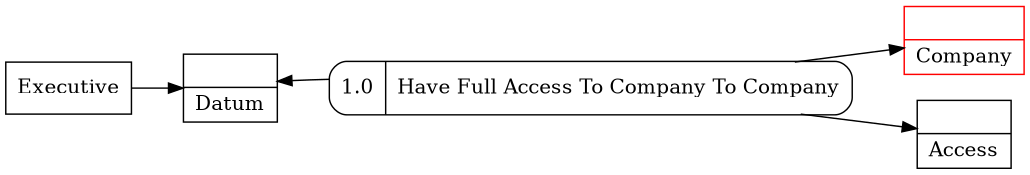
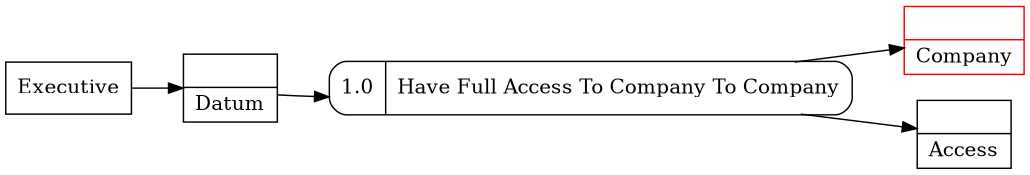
  digraph {
    fontname="DejaVu Serif"
    rankdir=LR
    node [fontname="DejaVu Serif" shape=record]
    edge [fontname="DejaVu Serif"]
    n1 [label="<f0>  |<f1> Datum "]
    n2 [color=red label="<f0>  |<f1> Company "]
    n3 [label="<f0>  |<f1> Access "]
    n4 [label=Executive shape=box]
    n5 [label="{<f0> 1.0|<f1> Have Full Access To Company To Company }" shape=Mrecord]
    n4 -> n1
-   n5 -> n1
+   n1 -> n5
    n5 -> n2
    n5 -> n3
  }
